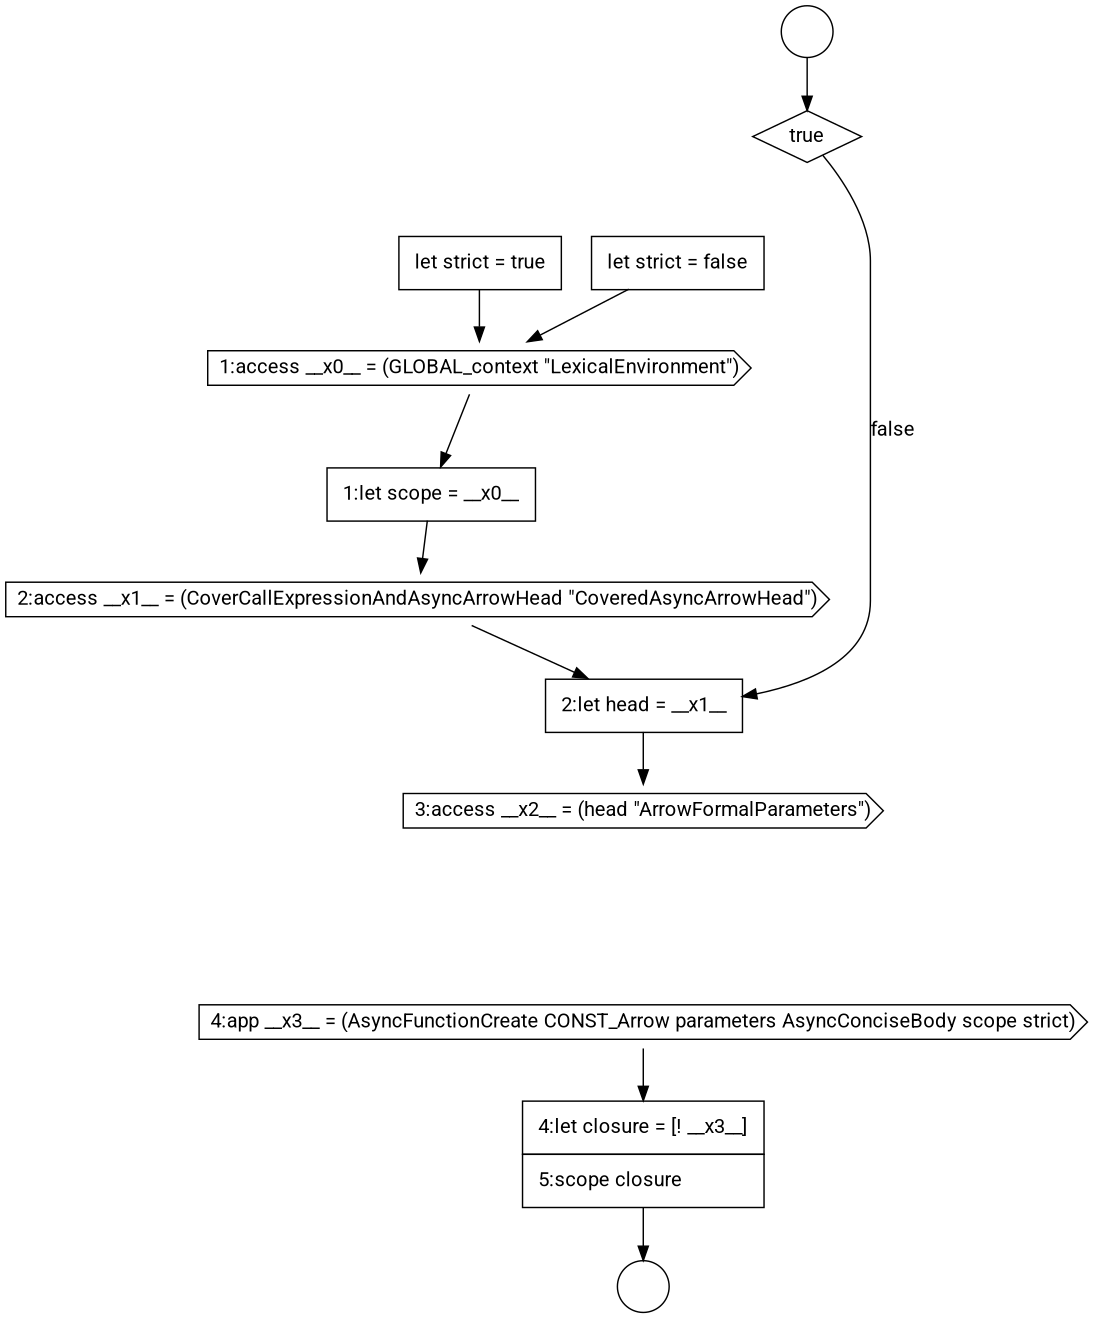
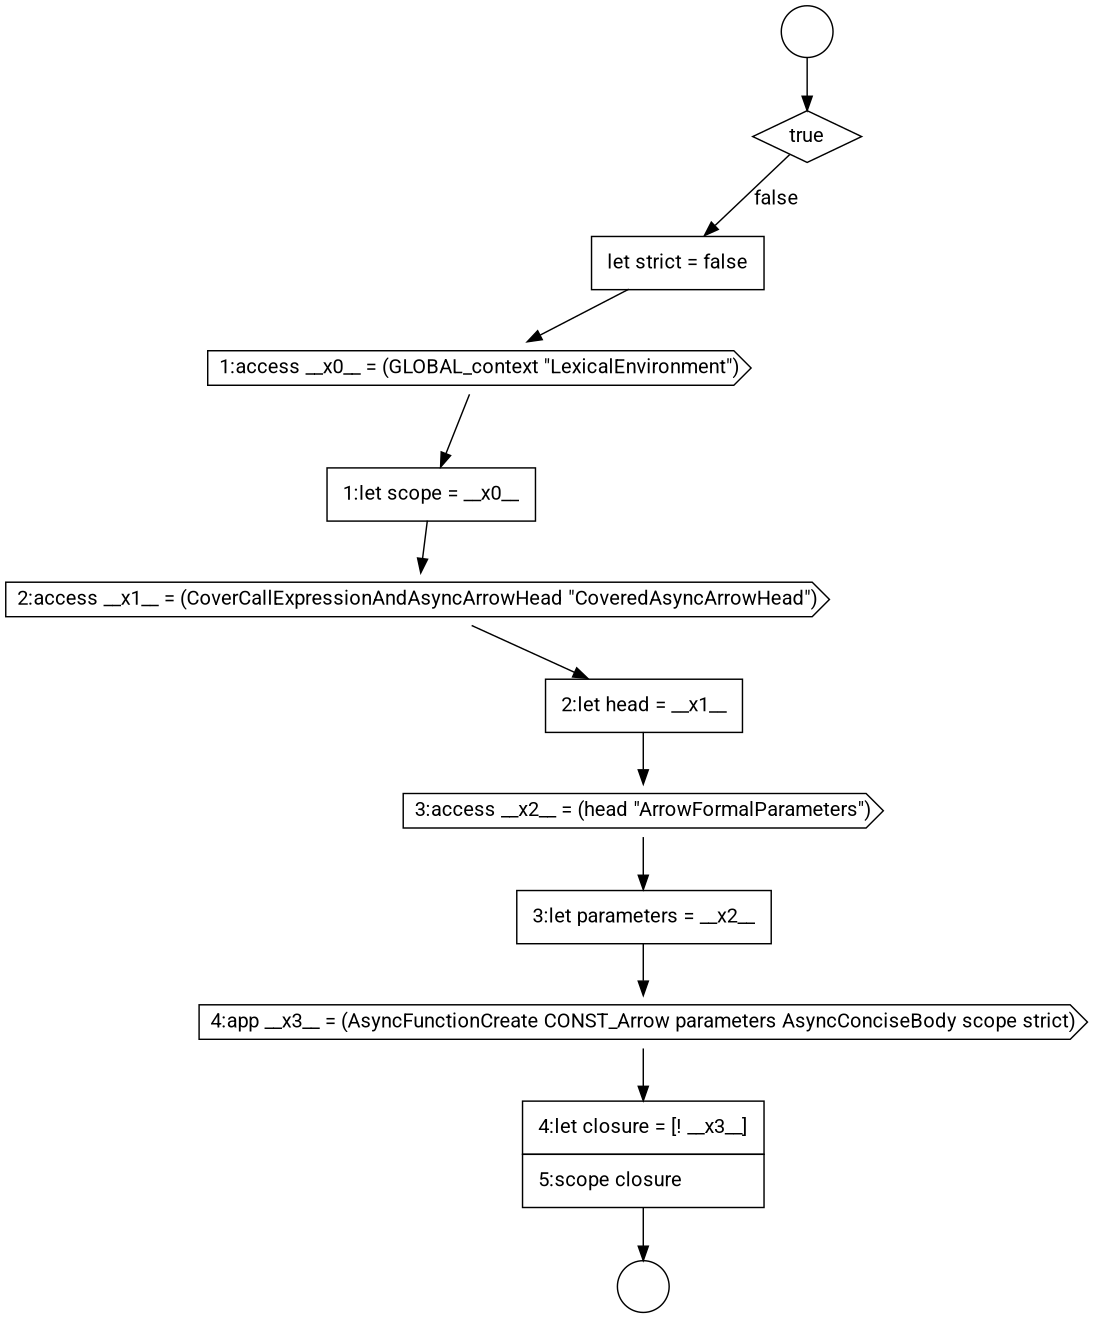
  digraph {
    fontname=Roboto
    node [color=black fillcolor=white fontname=Roboto shape=none style=filled]
    edge [color=black fontname=Roboto]
    n1 [label=<<font color="black">3:access __x2__ = (head &quot;ArrowFormalParameters&quot;)</font>> shape=cds]
+   n2 [label=<<font color="black">     <table border="0" cellborder="1" cellspacing="0" cellpadding="10">       <tr><td align="left">3:let parameters = __x2__</td></tr>     </table>   </font>> margin=0]
    n3 [label=<<font color="black">4:app __x3__ = (AsyncFunctionCreate CONST_Arrow parameters AsyncConciseBody scope strict)</font>> shape=cds]
    n4 [label=<<font color="black">     <table border="0" cellborder="1" cellspacing="0" cellpadding="10">       <tr><td align="left">4:let closure = [! __x3__]</td></tr>       <tr><td align="left">5:scope closure</td></tr>     </table>   </font>> margin=0]
    n5 [label=" " shape=circle]
    n6 [label=<<font color="black">true</font>> shape=diamond]
    n7 [label=<<font color="black">     <table border="0" cellborder="1" cellspacing="0" cellpadding="10">       <tr><td align="left">let strict = false</td></tr>     </table>   </font>> margin=0]
    n8 [label=<<font color="black">2:access __x1__ = (CoverCallExpressionAndAsyncArrowHead &quot;CoveredAsyncArrowHead&quot;)</font>> shape=cds]
    n9 [label=<<font color="black">     <table border="0" cellborder="1" cellspacing="0" cellpadding="10">       <tr><td align="left">2:let head = __x1__</td></tr>     </table>   </font>> margin=0]
    n10 [label=" " shape=circle]
    n11 [label=<<font color="black">1:access __x0__ = (GLOBAL_context &quot;LexicalEnvironment&quot;)</font>> shape=cds]
    n12 [label=<<font color="black">     <table border="0" cellborder="1" cellspacing="0" cellpadding="10">       <tr><td align="left">1:let scope = __x0__</td></tr>     </table>   </font>> margin=0]
-   n13 [label=<<font color="black">     <table border="0" cellborder="1" cellspacing="0" cellpadding="10">       <tr><td align="left">let strict = true</td></tr>     </table>   </font>> margin=0]
+   n1 -> n2
+   n2 -> n3
    n3 -> n4
    n4 -> n10
    n5 -> n6
-   n6 -> n9 [label=<<font color="black">false</font>>]
+   n6 -> n7 [label=<<font color="black">false</font>>]
    n7 -> n11
    n8 -> n9
    n9 -> n1
    n11 -> n12
    n12 -> n8
-   n13 -> n11
  }
